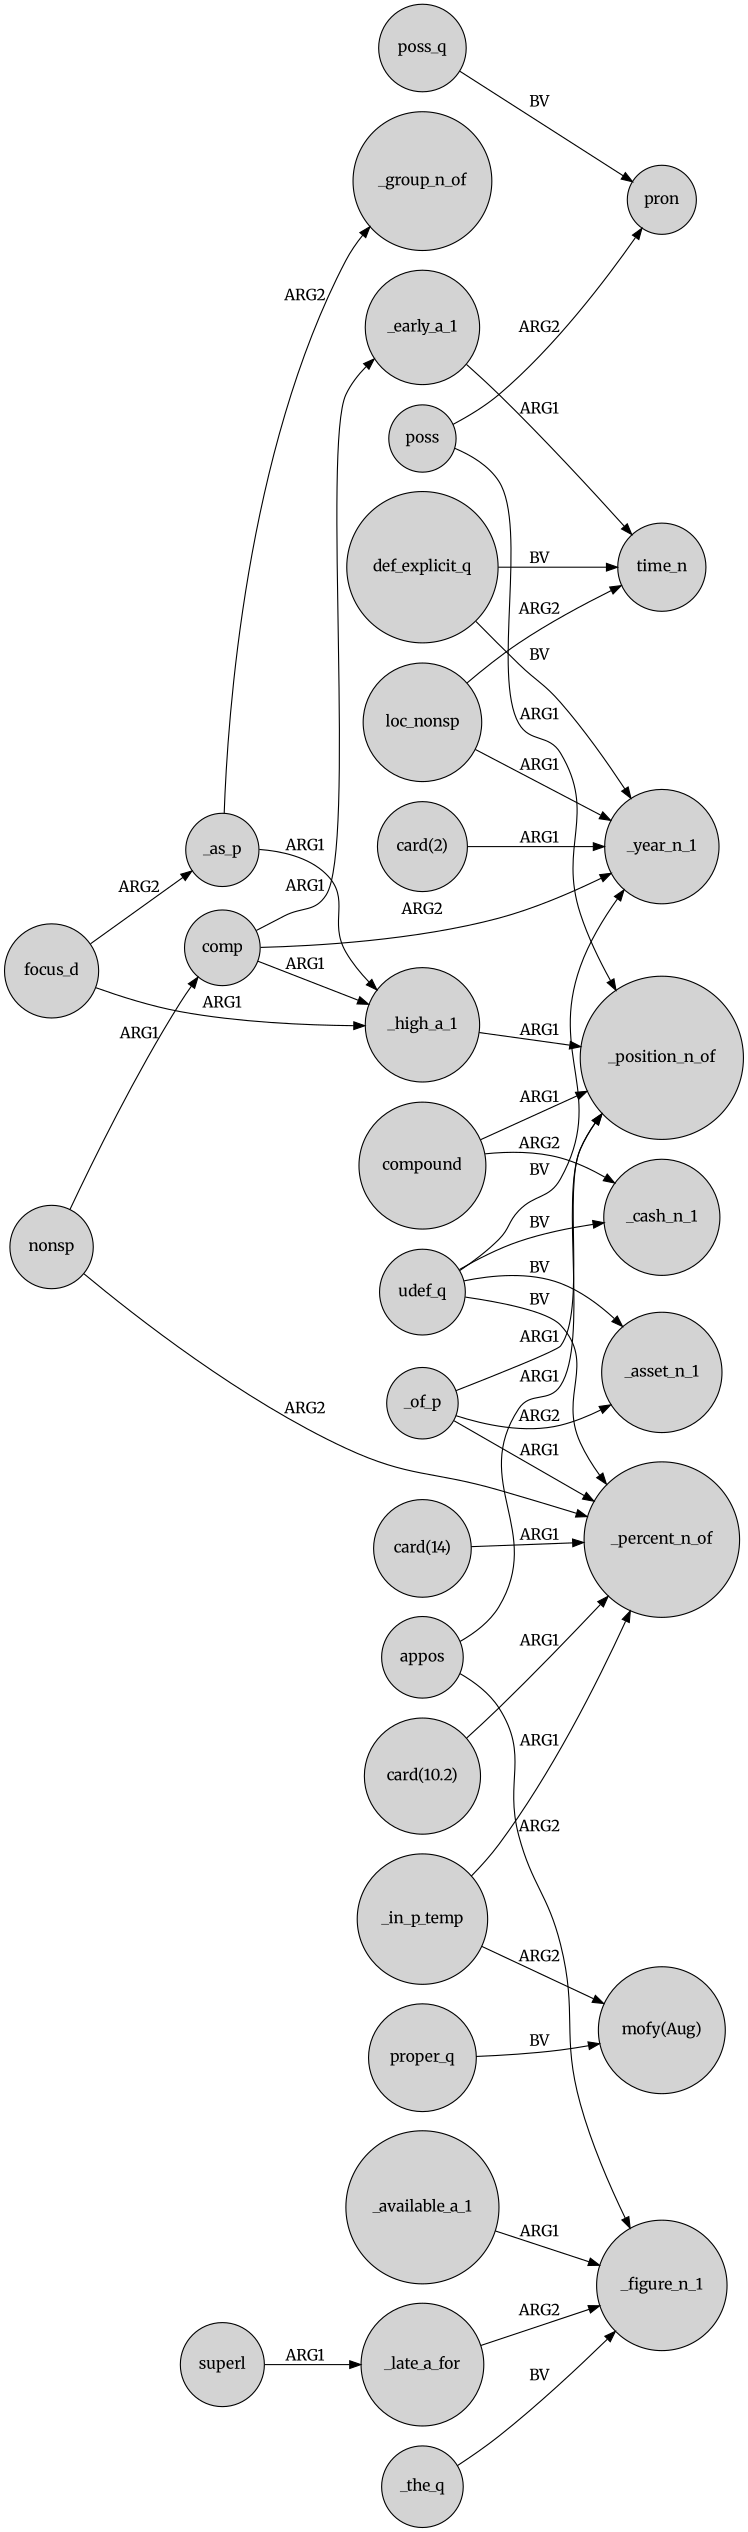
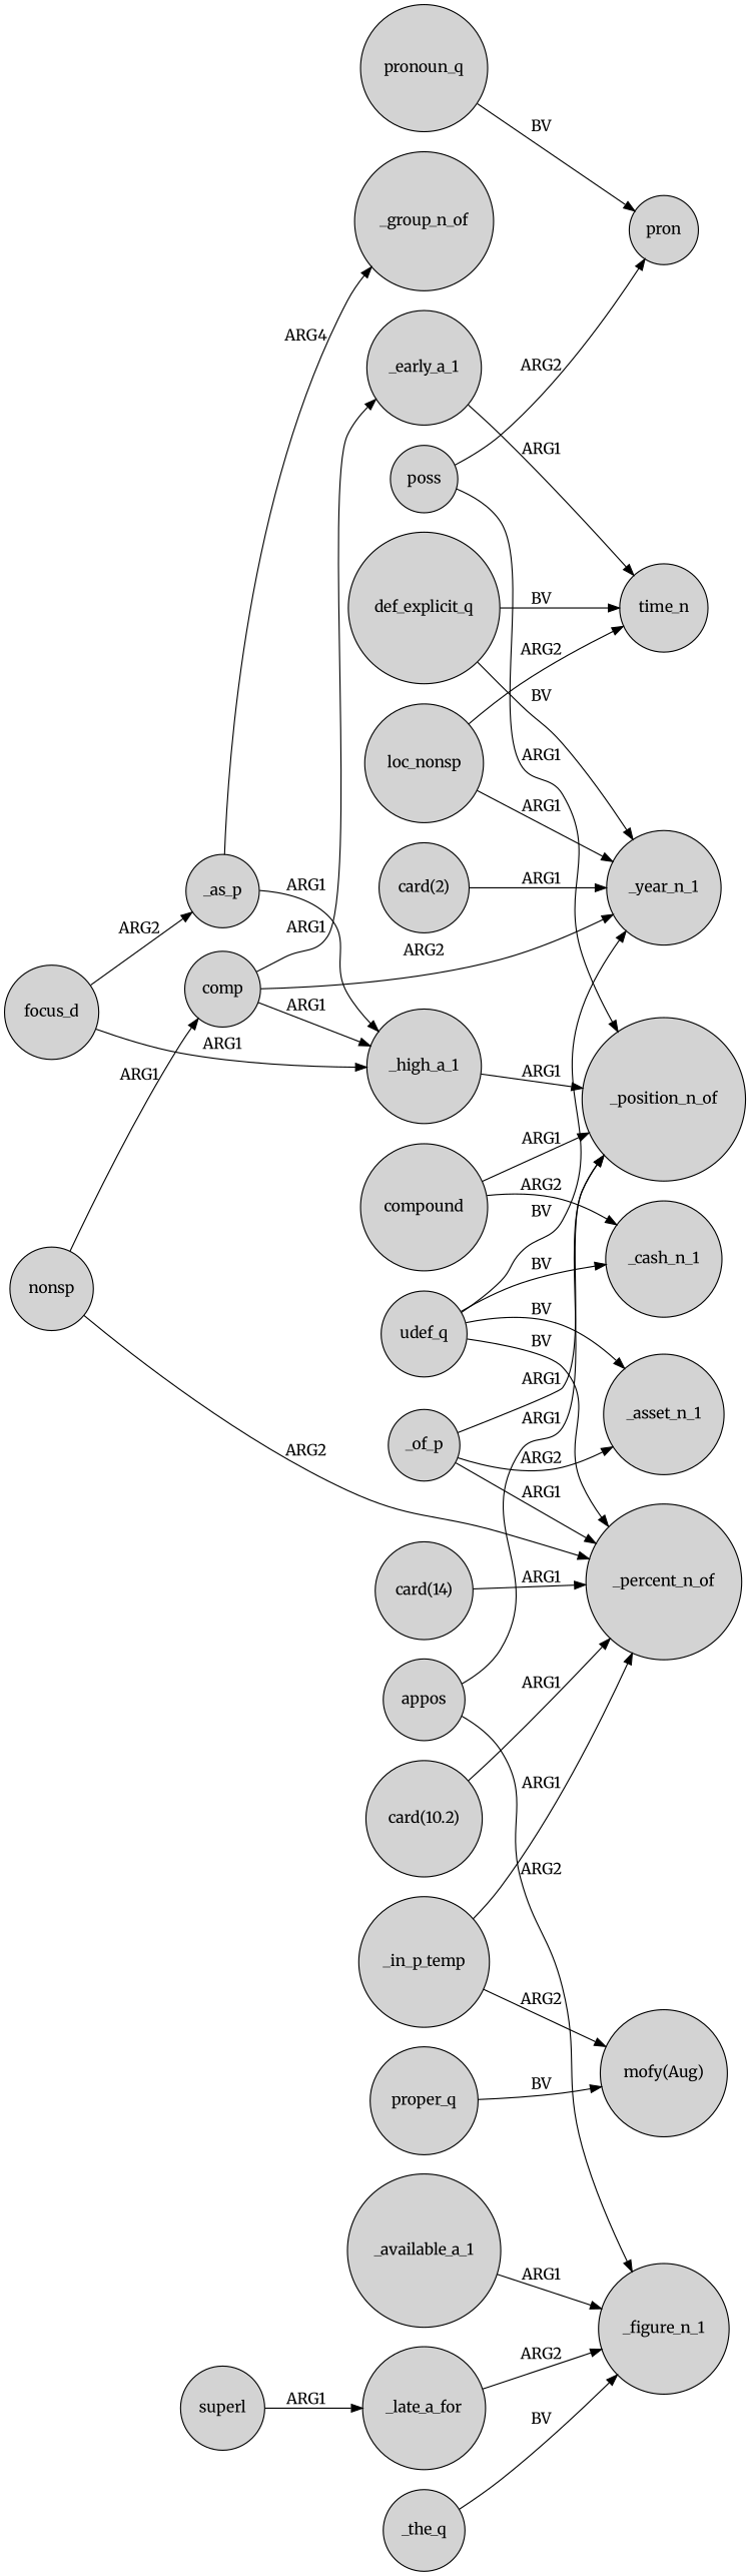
  digraph {
    fontname=Merriweather
    rankdir=LR
    node [fontname=Merriweather shape=circle style=filled]
    edge [fontname=Merriweather]
    poss
    pron
    _position_n_of
    def_explicit_q
    time_n
    _year_n_1
    udef_q
    _cash_n_1
    _percent_n_of
    _asset_n_1
    loc_nonsp
    focus_d
    _as_p
    _high_a_1
    _group_n_of
    _in_p_temp
    "mofy(Aug)"
    superl
    _late_a_for
    _figure_n_1
    n21 [label=nonsp]
    comp
    _early_a_1
    appos
    _the_q
    _of_p
    _available_a_1
-   pronoun_q [label=poss_q]
+   pronoun_q
    "card(2)"
    proper_q
    compound
    "card(14)"
    "card(10.2)"
    poss -> pron [label=ARG2]
    poss -> _position_n_of [label=ARG1]
    def_explicit_q -> time_n [label=BV]
    def_explicit_q -> _year_n_1 [label=BV]
    udef_q -> _year_n_1 [label=BV]
    udef_q -> _cash_n_1 [label=BV]
    udef_q -> _percent_n_of [label=BV]
    udef_q -> _asset_n_1 [label=BV]
    loc_nonsp -> time_n [label=ARG2]
    loc_nonsp -> _year_n_1 [label=ARG1]
    focus_d -> _as_p [label=ARG2]
    focus_d -> _high_a_1 [label=ARG1]
    _as_p -> _high_a_1 [label=ARG1]
-   _as_p -> _group_n_of [label=ARG2]
+   _as_p -> _group_n_of [label=ARG4]
    _high_a_1 -> _position_n_of [label=ARG1]
    _in_p_temp -> _percent_n_of [label=ARG1]
    _in_p_temp -> "mofy(Aug)" [label=ARG2]
    superl -> _late_a_for [label=ARG1]
    _late_a_for -> _figure_n_1 [label=ARG2]
    n21 -> _percent_n_of [label=ARG2]
    n21 -> comp [label=ARG1]
    comp -> _year_n_1 [label=ARG2]
    comp -> _high_a_1 [label=ARG1]
    comp -> _early_a_1 [label=ARG1]
    _early_a_1 -> time_n [label=ARG1]
    appos -> _position_n_of [label=ARG1]
    appos -> _figure_n_1 [label=ARG2]
    _the_q -> _figure_n_1 [label=BV]
    _of_p -> _position_n_of [label=ARG1]
    _of_p -> _percent_n_of [label=ARG1]
    _of_p -> _asset_n_1 [label=ARG2]
    _available_a_1 -> _figure_n_1 [label=ARG1]
    pronoun_q -> pron [label=BV]
    "card(2)" -> _year_n_1 [label=ARG1]
    proper_q -> "mofy(Aug)" [label=BV]
    compound -> _position_n_of [label=ARG1]
    compound -> _cash_n_1 [label=ARG2]
    "card(14)" -> _percent_n_of [label=ARG1]
    "card(10.2)" -> _percent_n_of [label=ARG1]
  }
